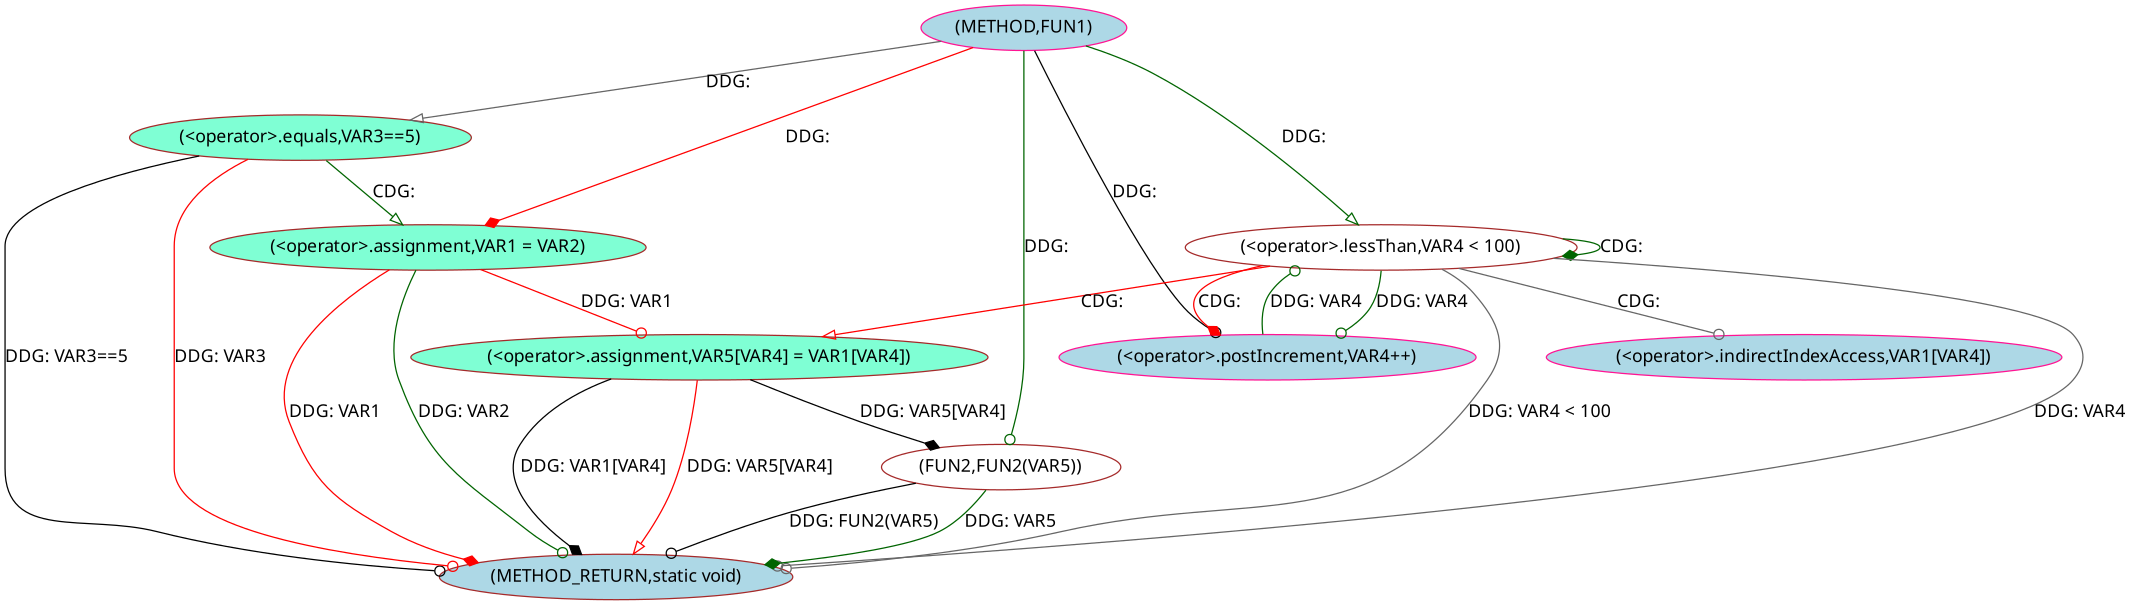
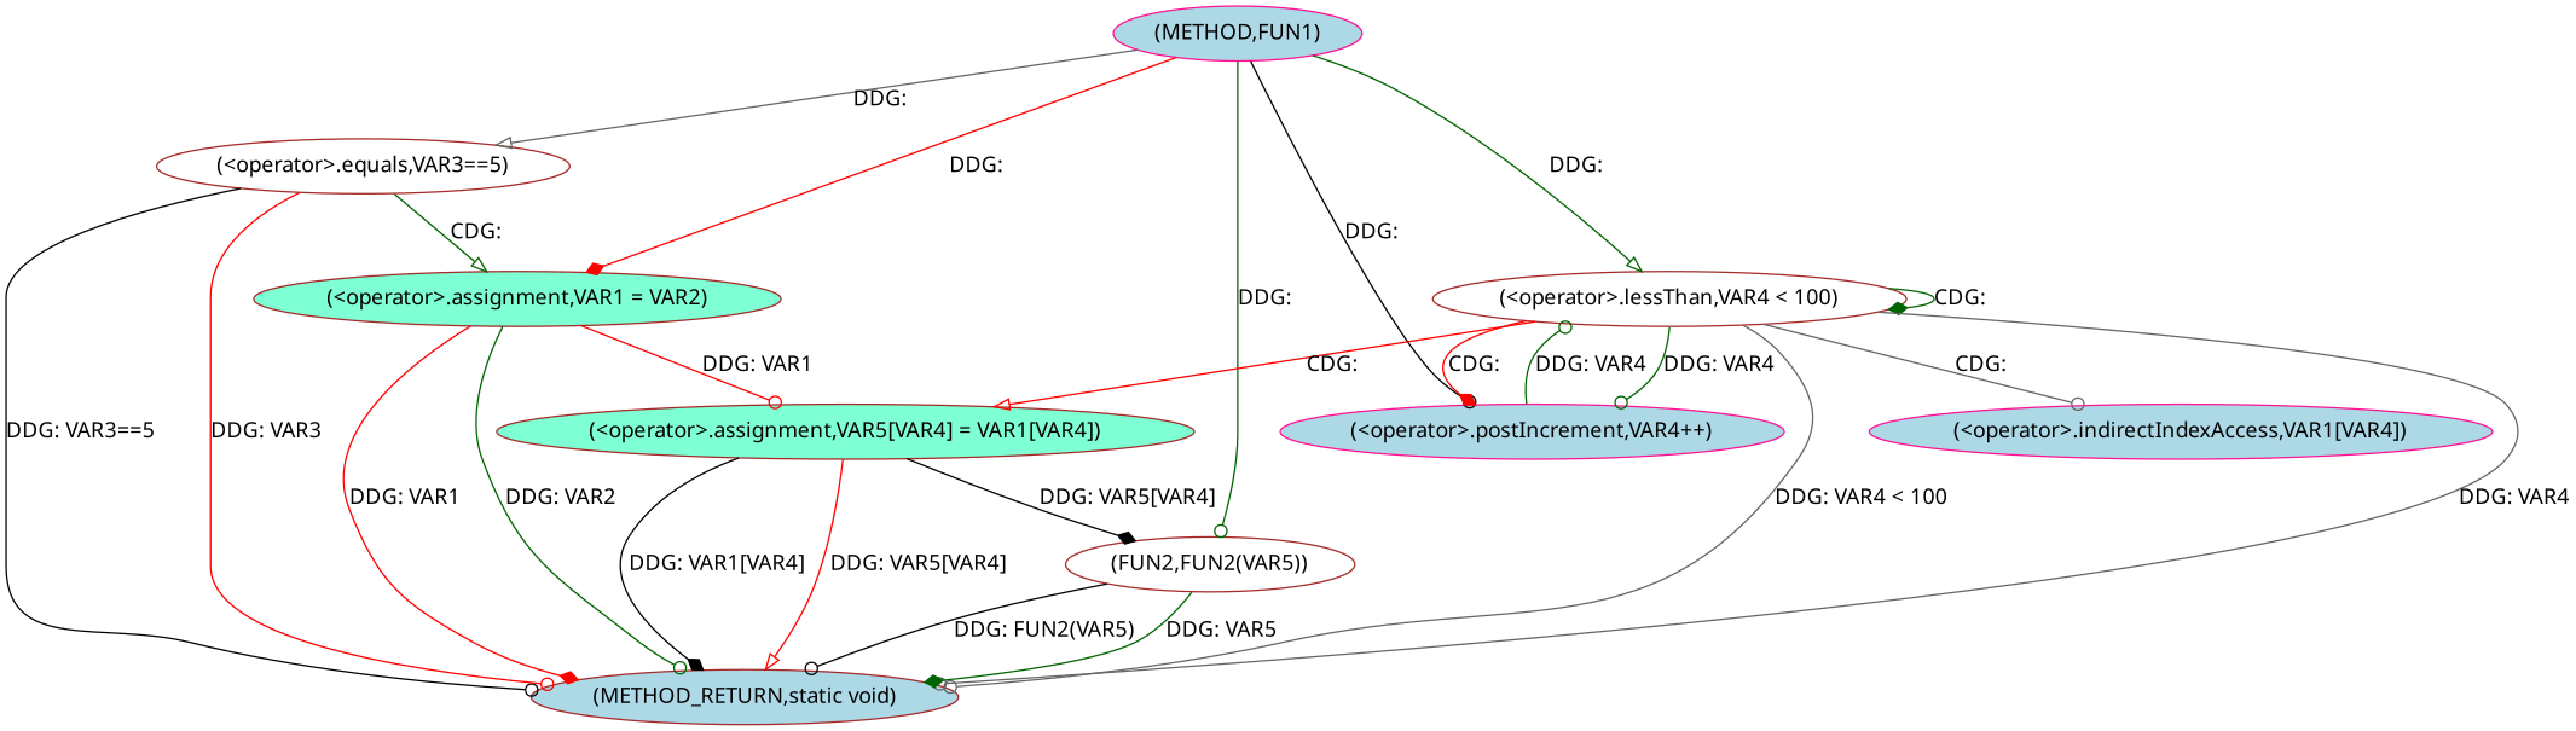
  digraph {
    fontname="Noto Sans"
    node [color=brown fillcolor=lightblue fontname="Noto Sans" style=filled]
    edge [arrowhead=odot color=darkgreen fontname="Noto Sans"]
    n1 [color=deeppink label="(METHOD,FUN1)"]
-   n2 [fillcolor=aquamarine label="(<operator>.equals,VAR3==5)"]
+   n2 [fillcolor=white label="(<operator>.equals,VAR3==5)"]
    n3 [fillcolor=aquamarine label="(<operator>.assignment,VAR1 = VAR2)"]
    n4 [fillcolor=white label="(<operator>.lessThan,VAR4 < 100)"]
    n5 [color=deeppink label="(<operator>.postIncrement,VAR4++)"]
    n6 [fillcolor=white label="(FUN2,FUN2(VAR5))"]
    n7 [label="(METHOD_RETURN,static void)"]
    n8 [fillcolor=aquamarine label="(<operator>.assignment,VAR5[VAR4] = VAR1[VAR4])"]
    n9 [color=deeppink label="(<operator>.indirectIndexAccess,VAR1[VAR4])"]
    n1 -> n2 [arrowhead=onormal color=gray40 label="DDG: "]
    n1 -> n3 [arrowhead=diamond color=red label="DDG: "]
    n1 -> n4 [arrowhead=onormal label="DDG: "]
    n1 -> n5 [color=black label="DDG: "]
    n1 -> n6 [label="DDG: "]
    n2 -> n3 [arrowhead=onormal label="CDG: "]
    n2 -> n7 [color=black label="DDG: VAR3==5"]
    n2 -> n7 [color=red label="DDG: VAR3"]
    n3 -> n7 [arrowhead=diamond color=red label="DDG: VAR1"]
    n3 -> n7 [label="DDG: VAR2"]
    n3 -> n8 [color=red label="DDG: VAR1"]
    n4 -> n4 [arrowhead=diamond label="CDG: "]
    n4 -> n5 [label="DDG: VAR4"]
    n4 -> n5 [arrowhead=diamond color=red label="CDG: "]
    n4 -> n7 [color=gray40 label="DDG: VAR4 < 100"]
    n4 -> n7 [color=gray40 label="DDG: VAR4"]
    n4 -> n8 [arrowhead=onormal color=red label="CDG: "]
    n4 -> n9 [color=gray40 label="CDG: "]
    n5 -> n4 [label="DDG: VAR4"]
    n6 -> n7 [color=black label="DDG: FUN2(VAR5)"]
    n6 -> n7 [arrowhead=diamond label="DDG: VAR5"]
    n8 -> n6 [arrowhead=diamond color=black label="DDG: VAR5[VAR4]"]
    n8 -> n7 [arrowhead=onormal color=red label="DDG: VAR5[VAR4]"]
    n8 -> n7 [arrowhead=diamond color=black label="DDG: VAR1[VAR4]"]
  }
